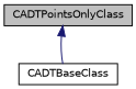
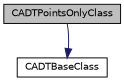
  digraph {
    node [color=black fontname=Helvetica fontsize=10 shape=record style=filled]
    n1 [fillcolor=grey75 fontcolor=black height=0.2 label=CADTPointsOnlyClass width=0.4]
    n2 [fillcolor=white height=0.2 label=CADTBaseClass width=0.4]
-   n1 -> n2 [color=midnightblue dir=back fontname=Helvetica fontsize=10 labelfontname=Helvetica labelfontsize=10 style=solid]
+   n2 -> n1 [color=midnightblue dir=back fontname=Helvetica fontsize=10 labelfontname=Helvetica labelfontsize=10 style=solid]
  }
